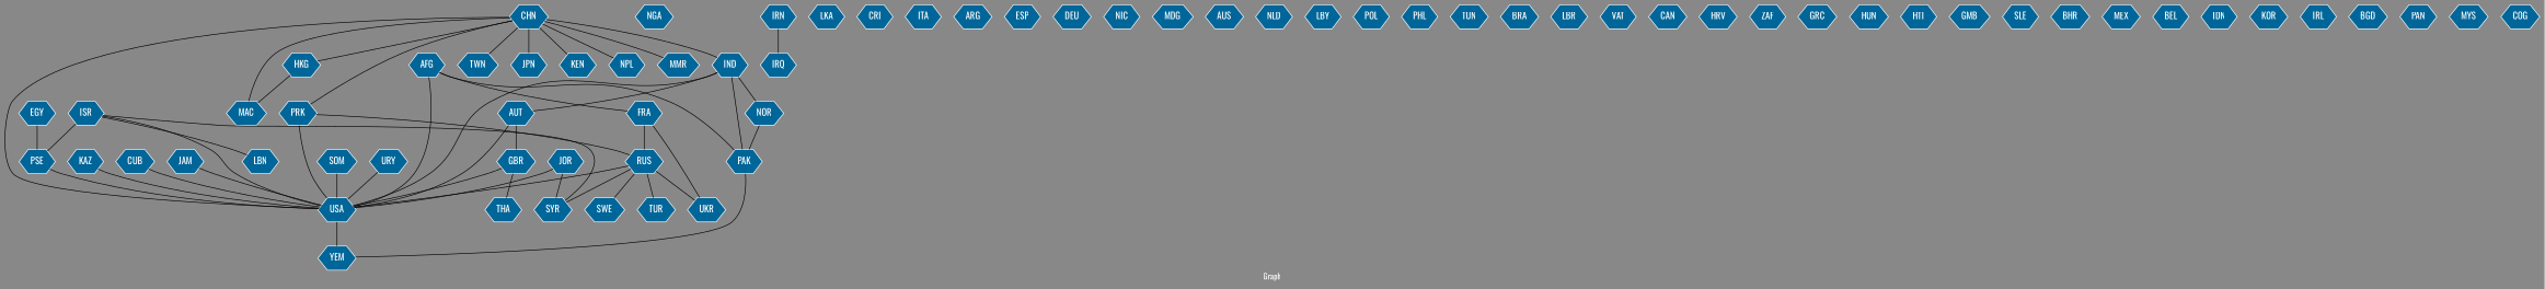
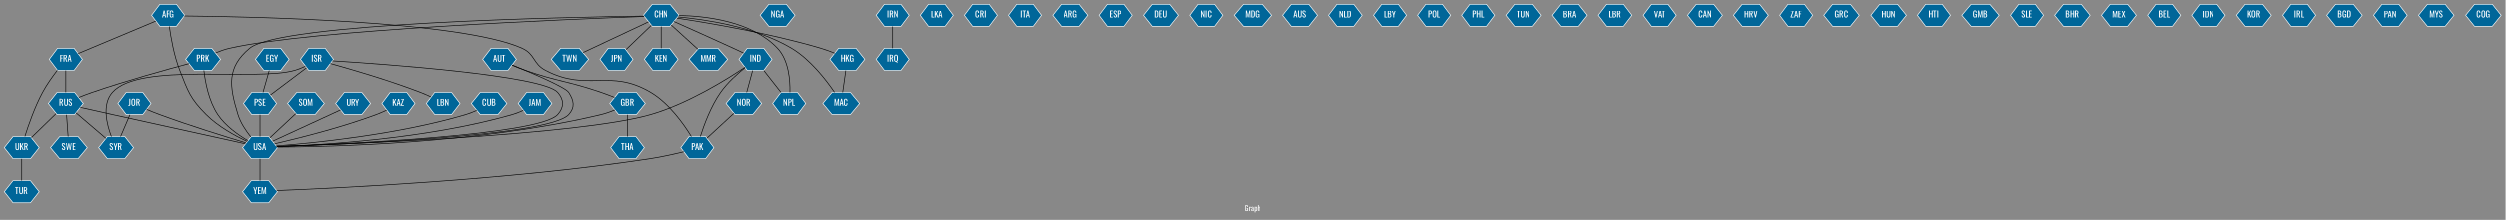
  graph {
    bgcolor="#888888"
    fontcolor=white
    fontname=Oswald
    fontsize=12
    label="Graph"
    node [color=white fillcolor="#006699" fontcolor=white fontname=Oswald shape=hexagon style=filled]
    edge [arrowhead=open color=black fontcolor=white fontname=Oswald fontsize=12 weight=1]
    n1 [label=USA]
    n2 [label=YEM]
    n3 [label=CHN]
    n4 [label=HKG]
    n5 [label=TWN]
    n6 [label=JPN]
    n7 [label=KEN]
    n8 [label=PRK]
    n9 [label=NPL]
    n10 [label=IND]
    n11 [label=MAC]
    n12 [label=MMR]
    n13 [label=RUS]
    n14 [label=PAK]
    n15 [label=NOR]
    n16 [label=AFG]
    n17 [label=FRA]
    n18 [label=UKR]
    n19 [label=SOM]
    n20 [label=SWE]
    n21 [label=SYR]
    n22 [label=TUR]
    n23 [label=NGA]
    n24 [label=URY]
    n25 [label=IRQ]
    n26 [label=ISR]
    n27 [label=PSE]
    n28 [label=LBN]
    n29 [label=LKA]
    n30 [label=CRI]
    n31 [label=GBR]
    n32 [label=THA]
    n33 [label=AUT]
    n34 [label=ITA]
    n35 [label=ARG]
    n36 [label=ESP]
    n37 [label=EGY]
    n38 [label=DEU]
    n39 [label=NIC]
    n40 [label=KAZ]
    n41 [label=MDG]
    n42 [label=AUS]
    n43 [label=NLD]
    n44 [label=LBY]
    n45 [label=POL]
    n46 [label=PHL]
    n47 [label=TUN]
    n48 [label=CUB]
    n49 [label=BRA]
    n50 [label=LBR]
    n51 [label=VAT]
    n52 [label=CAN]
    n53 [label=HRV]
    n54 [label=ZAF]
    n55 [label=GRC]
    n56 [label=HUN]
    n57 [label=HTI]
    n58 [label=GMB]
    n59 [label=IRN]
    n60 [label=SLE]
    n61 [label=BHR]
    n62 [label=JOR]
    n63 [label=MEX]
    n64 [label=BEL]
    n65 [label=IDN]
    n66 [label=KOR]
    n67 [label=IRL]
    n68 [label=BGD]
    n69 [label=PAN]
    n70 [label=JAM]
    n71 [label=MYS]
    n72 [label=COG]
    n1 -- n2 [weight=4]
    n3 -- n1 [weight=2]
    n3 -- n4
    n3 -- n5
    n3 -- n6 [weight=2]
    n3 -- n7
    n3 -- n8
    n3 -- n9 [weight=2]
    n3 -- n10
    n3 -- n11
    n3 -- n12
    n4 -- n11
    n8 -- n1 [weight=6]
    n8 -- n13
    n10 -- n1
-   n10 -- n33
+   n10 -- n9
    n10 -- n14
    n10 -- n15
    n13 -- n1
    n13 -- n18 [weight=3]
    n13 -- n20
    n13 -- n21
-   n13 -- n22
+   n18 -- n22
    n14 -- n2
    n15 -- n14
    n16 -- n1 [weight=6]
    n16 -- n14
    n16 -- n17
    n17 -- n13
    n17 -- n18
    n19 -- n1
    n24 -- n1
    n26 -- n1
    n26 -- n21 [weight=3]
    n26 -- n27 [weight=9]
    n26 -- n28
    n27 -- n1 [weight=2]
    n31 -- n1 [weight=4]
    n31 -- n32
    n33 -- n1
    n33 -- n31
    n37 -- n27 [weight=2]
    n40 -- n1
    n48 -- n1 [weight=3]
    n59 -- n25
    n62 -- n1
    n62 -- n21
    n70 -- n1
  }
